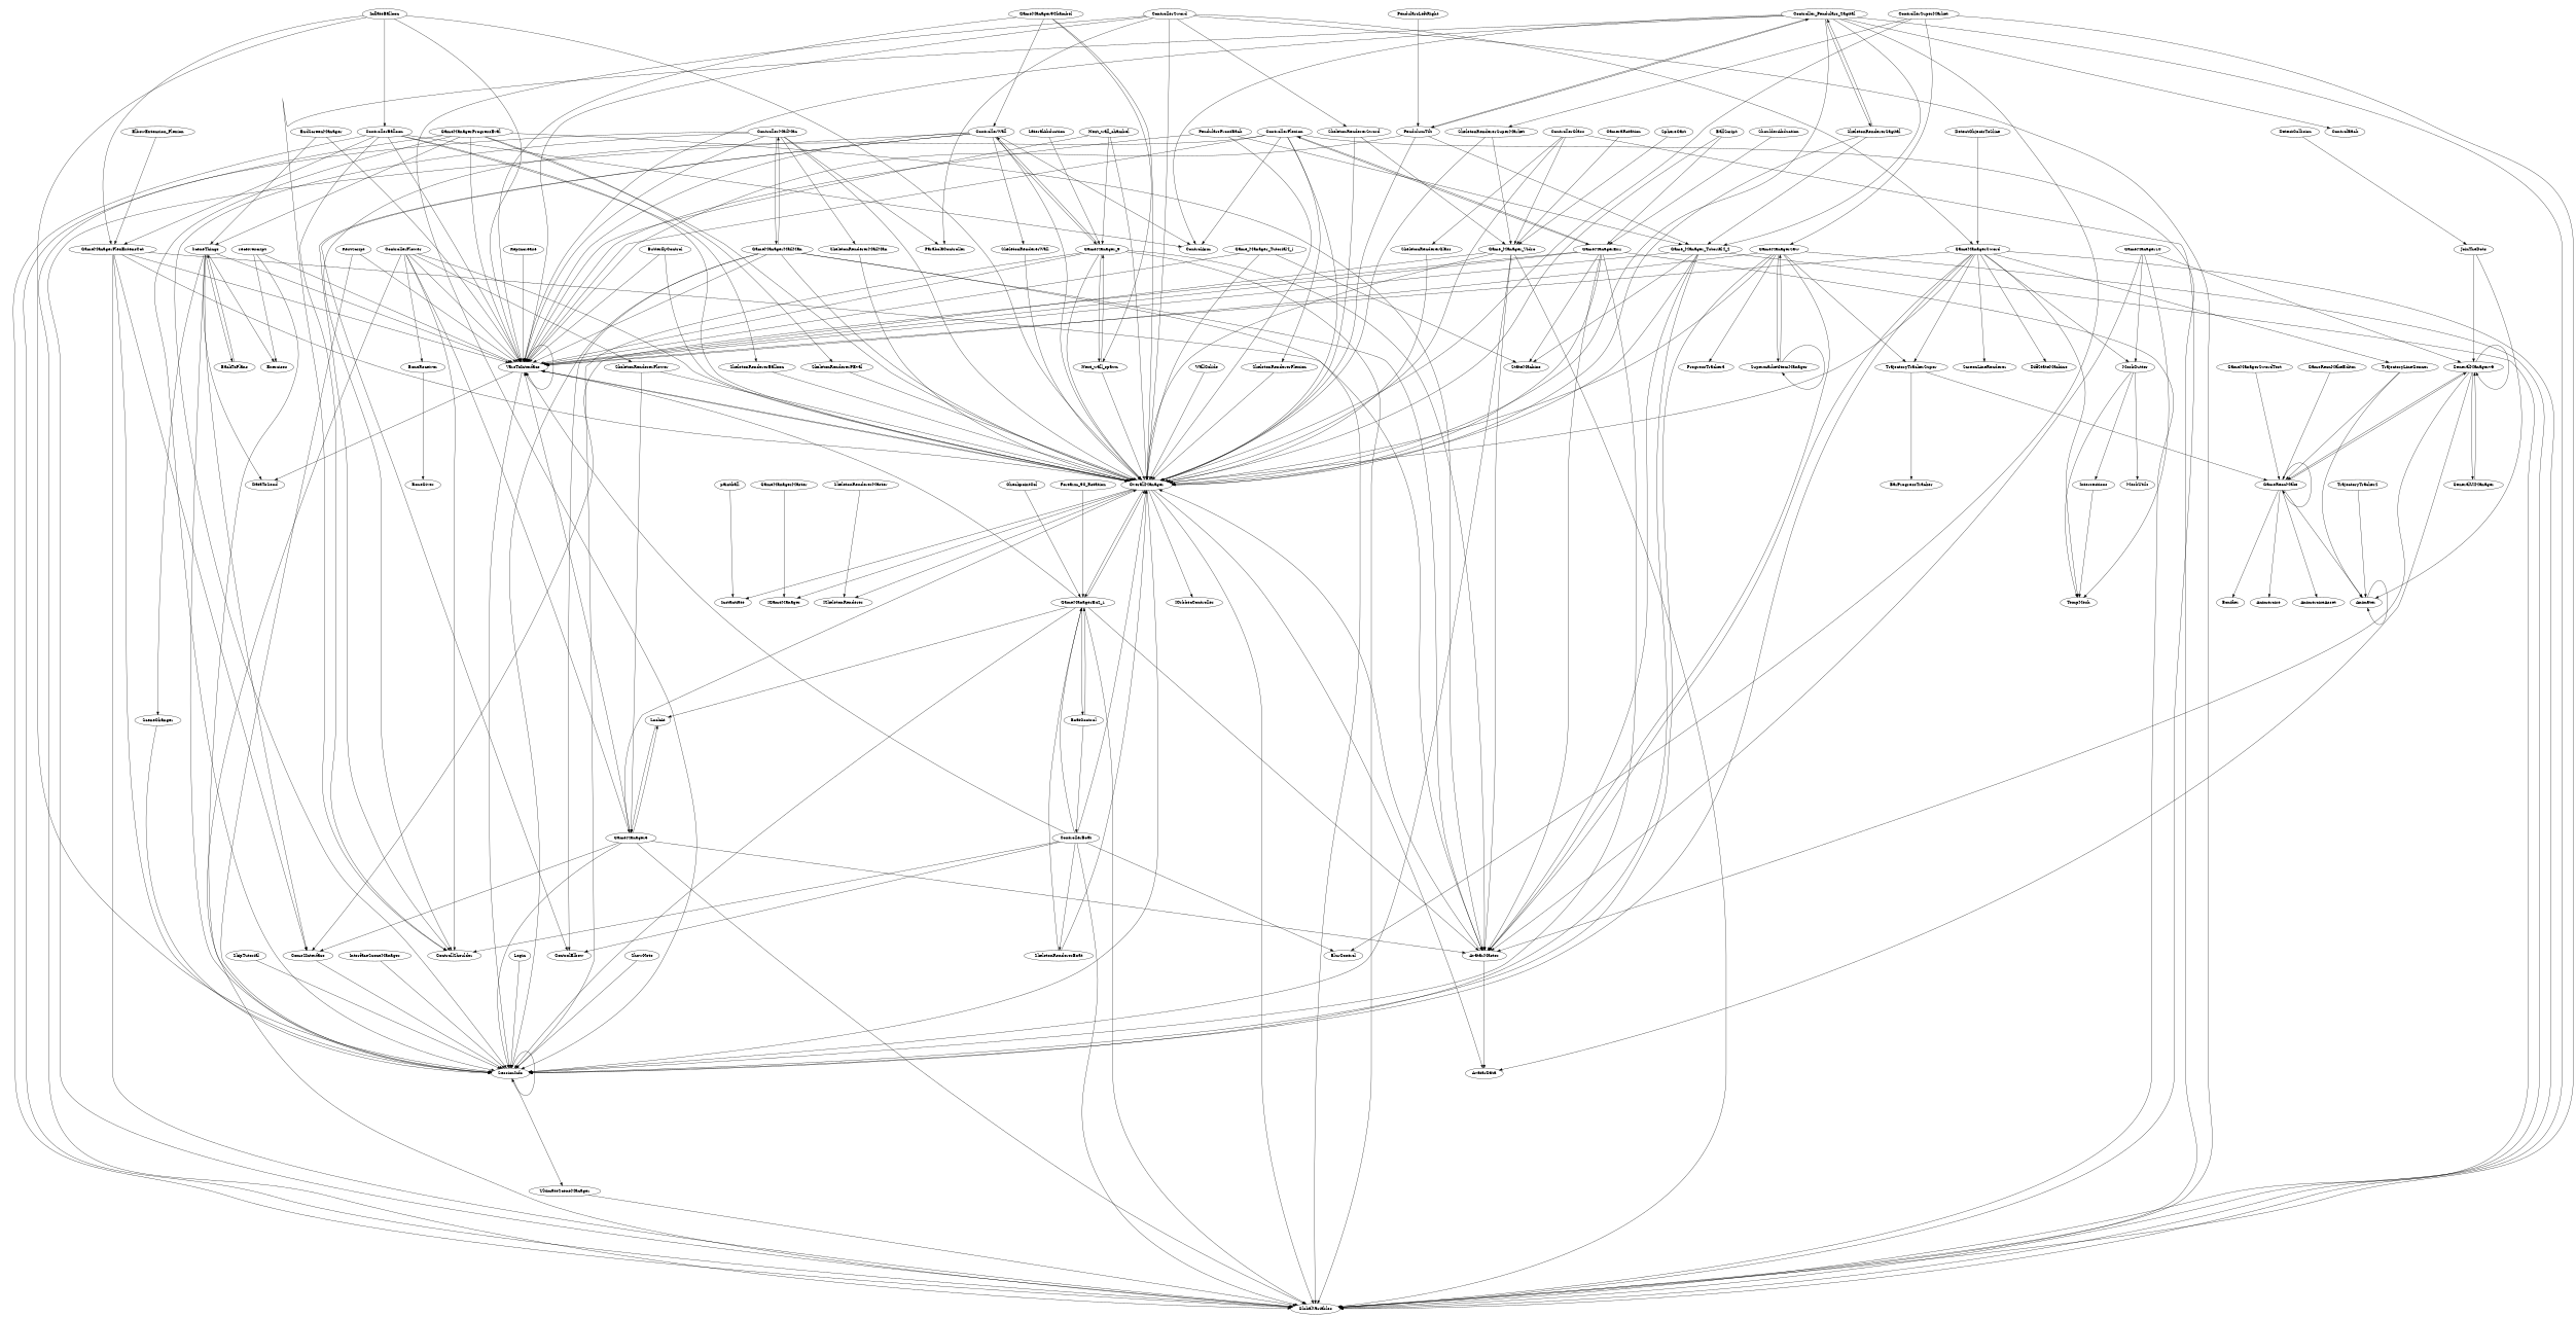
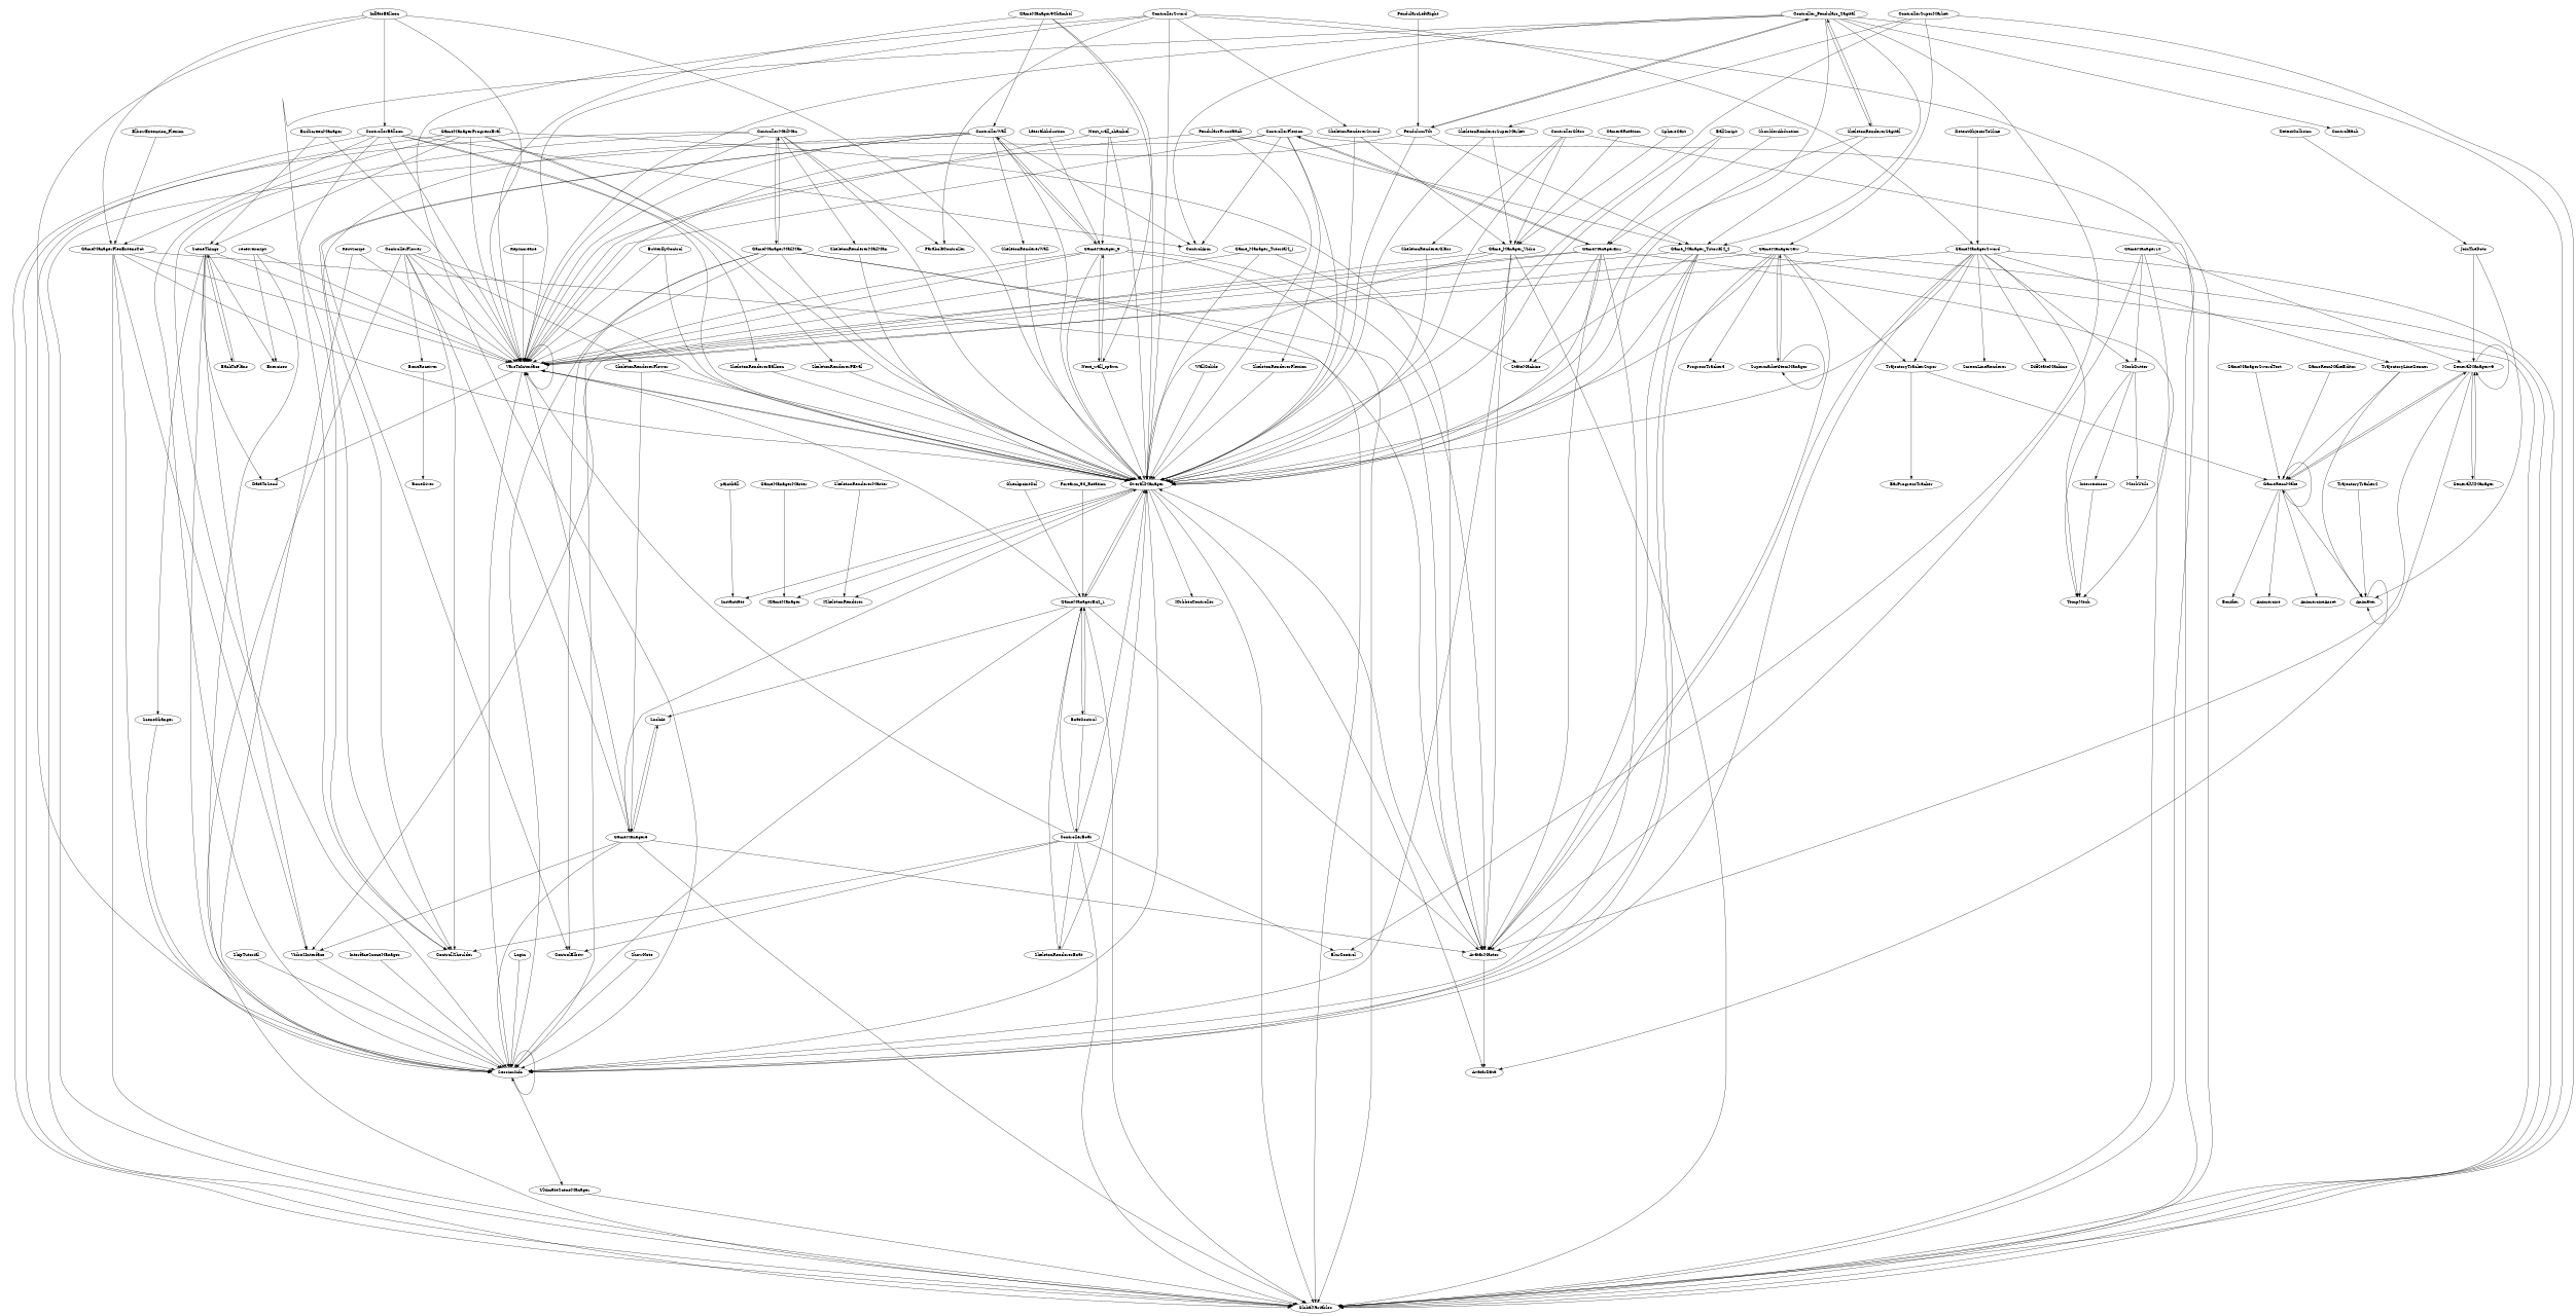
  digraph {
    nodesep=0.25
    ranksep=5.0
    RepIncrease
    VarsToInterface
    OverallManager
    SessionInfo
    DataToSend
    GlobalVariables
    Instantiate
    IGameManager
    AvatarData
    IOrbbecController
    GameManagerEx2_1
    ISkeletonRenderer
    UltimateSceneManager
    SkeletonRendererSuperMarket
    Game_Manager_Vidro
    AvatarMaster
    LookAt
    BoatControl
    TrajectoryTrackerSuper
    BarProgressTracker
    GameRecnMake
    n22 [label=GeneralManagerv6]
    Animater
    Animercise
    AnimerciseAsset
    Bonifier
    GeneralUIManager
    ControllerWall
    ControllShoulder
    GameManager_9
    SkeletonRendererWall
    ControlElbow
    ControlArm
    Next_wall_spawn
    GameManagerMailMan
    ControllerMailMan
    SkeletonRendererMailMan
    ParabolaController
    CameraRotation
    GameManagerEx1
    ControllerFlexion
-   Coms2Interface
+   Coms2Interface [label=Vidro2Interface]
    StateMachine
    SkeletonRendererFlexion
    Intersections
    TempMesh
    Game_Manager_Tutorial4_2
    SkeletonRendererSword
    receivescript
    Exercises
    MeshCutter
    MeshUtils
    Controller_Pendulars_Sagital
    BlurControl
    PendulumTilt
    ControlBack
    SkeletonRendererSagital
    GameManager5
    ControllerBoat
    GameManagerProgressEval
    SceneThings
    SkeletonRendererPEval
    SceneChanger
    BackToPlans
    DetectObjectsToSlice
    GameManagerSword
    TrajectoryLineGenner
    ScreenLineRenderer
    DiffStateMachine
    ControllerFlower
    BoneReceiver
    SkeletonRendererFlower
    BoneGiver
    ButterflyControl
    GameManager9Chambel
    Game_Manager_Tutorial4_1
    paintball
    InflateBalloon
    GameManagerFlexExtensCot
    ControllerBalloon
    SkeletonRendererBalloon
    GameManager10
    PendularsFrontBack
    ShowNote
    GameManagerSaw
    SupermarketItemManager
    ProgressTracker3
    LateralAbduction
    SkeletonRendererGlass
    RestScript
    SkeletonRendererMaster
    SkeletonRendererBoat
    ElbowExtension_Flexion
    ControllerGlass
    SkipTutorial
    ControllerSuperMarket
    ShoulderAbduction
    EndScreenManager
    InterfaceSceneManager
    SphereCast
    BallScript
    Login
    GameManagerMaster
    WallColide
    CheckpointCol
    Forearm_90_Rotation
    ControllerSword
    JoinTheDots
    PendularsLeftRight
    Next_wall_chambel
    TrajectoryTracker2
    GameManagerSwordTest
    GameRecnMakeEditor
    DetectCollision
    RepIncrease -> VarsToInterface
    VarsToInterface -> VarsToInterface
    VarsToInterface -> OverallManager
    VarsToInterface -> SessionInfo
    VarsToInterface -> DataToSend
    OverallManager -> VarsToInterface
    OverallManager -> SessionInfo
    OverallManager -> GlobalVariables
    OverallManager -> Instantiate
    OverallManager -> IGameManager
    OverallManager -> AvatarData
    OverallManager -> IOrbbecController
    OverallManager -> GameManagerEx2_1
    OverallManager -> ISkeletonRenderer
    SessionInfo -> SessionInfo
    SessionInfo -> UltimateSceneManager
    GameManagerEx2_1 -> VarsToInterface
    GameManagerEx2_1 -> OverallManager
    GameManagerEx2_1 -> SessionInfo
    GameManagerEx2_1 -> GlobalVariables
    GameManagerEx2_1 -> AvatarMaster
    GameManagerEx2_1 -> LookAt
    GameManagerEx2_1 -> BoatControl
    UltimateSceneManager -> GlobalVariables
    SkeletonRendererSuperMarket -> OverallManager
    SkeletonRendererSuperMarket -> Game_Manager_Vidro
    Game_Manager_Vidro -> VarsToInterface
    Game_Manager_Vidro -> OverallManager
    Game_Manager_Vidro -> SessionInfo
    Game_Manager_Vidro -> GlobalVariables
    Game_Manager_Vidro -> AvatarMaster
    AvatarMaster -> OverallManager
    AvatarMaster -> AvatarData
    LookAt -> GameManager5
    BoatControl -> GameManagerEx2_1
    BoatControl -> ControllerBoat
    TrajectoryTrackerSuper -> BarProgressTracker
    TrajectoryTrackerSuper -> GameRecnMake
    GameRecnMake -> GameRecnMake
    GameRecnMake -> n22
    GameRecnMake -> Animater
    GameRecnMake -> Animercise
    GameRecnMake -> AnimerciseAsset
    GameRecnMake -> Bonifier
    n22 -> AvatarData
    n22 -> AvatarMaster
    n22 -> GameRecnMake
    n22 -> n22
    n22 -> GeneralUIManager
    Animater -> Animater
    GeneralUIManager -> n22
    ControllerWall -> VarsToInterface
    ControllerWall -> OverallManager
    ControllerWall -> GlobalVariables
    ControllerWall -> ControllShoulder
    ControllerWall -> GameManager_9
    ControllerWall -> SkeletonRendererWall
    ControllerWall -> ControlElbow
    ControllerWall -> ControlArm
    GameManager_9 -> VarsToInterface
    GameManager_9 -> OverallManager
    GameManager_9 -> SessionInfo
    GameManager_9 -> GlobalVariables
    GameManager_9 -> AvatarMaster
    GameManager_9 -> ControllerWall
    GameManager_9 -> Next_wall_spawn
    SkeletonRendererWall -> OverallManager
    Next_wall_spawn -> OverallManager
    Next_wall_spawn -> GameManager_9
    GameManagerMailMan -> VarsToInterface
    GameManagerMailMan -> OverallManager
    GameManagerMailMan -> SessionInfo
    GameManagerMailMan -> GlobalVariables
    GameManagerMailMan -> AvatarMaster
    GameManagerMailMan -> ControlElbow
    GameManagerMailMan -> ControllerMailMan
    ControllerMailMan -> VarsToInterface
    ControllerMailMan -> OverallManager
    ControllerMailMan -> SessionInfo
    ControllerMailMan -> GlobalVariables
    ControllerMailMan -> GameManagerMailMan
    ControllerMailMan -> SkeletonRendererMailMan
    ControllerMailMan -> ParabolaController
    SkeletonRendererMailMan -> OverallManager
    CameraRotation -> Game_Manager_Vidro
    GameManagerEx1 -> VarsToInterface
    GameManagerEx1 -> OverallManager
    GameManagerEx1 -> SessionInfo
    GameManagerEx1 -> GlobalVariables
    GameManagerEx1 -> AvatarMaster
    GameManagerEx1 -> ControllerFlexion
    GameManagerEx1 -> Coms2Interface
    GameManagerEx1 -> StateMachine
    ControllerFlexion -> VarsToInterface
    ControllerFlexion -> OverallManager
    ControllerFlexion -> GlobalVariables
    ControllerFlexion -> ControllShoulder
    ControllerFlexion -> ControlArm
    ControllerFlexion -> GameManagerEx1
    ControllerFlexion -> SkeletonRendererFlexion
    Coms2Interface -> SessionInfo
    SkeletonRendererFlexion -> OverallManager
    Intersections -> TempMesh
    Game_Manager_Tutorial4_2 -> VarsToInterface
    Game_Manager_Tutorial4_2 -> OverallManager
    Game_Manager_Tutorial4_2 -> SessionInfo
    Game_Manager_Tutorial4_2 -> GlobalVariables
    Game_Manager_Tutorial4_2 -> AvatarMaster
    Game_Manager_Tutorial4_2 -> StateMachine
    SkeletonRendererSword -> OverallManager
    SkeletonRendererSword -> Game_Manager_Vidro
    receivescript -> VarsToInterface
    receivescript -> SessionInfo
    receivescript -> Exercises
    MeshCutter -> Intersections
    MeshCutter -> TempMesh
    MeshCutter -> MeshUtils
    Controller_Pendulars_Sagital -> VarsToInterface
    Controller_Pendulars_Sagital -> OverallManager
    Controller_Pendulars_Sagital -> GlobalVariables
    Controller_Pendulars_Sagital -> ControllShoulder
    Controller_Pendulars_Sagital -> ControlArm
    Controller_Pendulars_Sagital -> Game_Manager_Tutorial4_2
    Controller_Pendulars_Sagital -> BlurControl
    Controller_Pendulars_Sagital -> PendulumTilt
    Controller_Pendulars_Sagital -> ControlBack
    Controller_Pendulars_Sagital -> SkeletonRendererSagital
    PendulumTilt -> VarsToInterface
    PendulumTilt -> OverallManager
    PendulumTilt -> Game_Manager_Tutorial4_2
    PendulumTilt -> Controller_Pendulars_Sagital
    SkeletonRendererSagital -> OverallManager
    SkeletonRendererSagital -> Game_Manager_Tutorial4_2
    SkeletonRendererSagital -> Controller_Pendulars_Sagital
    GameManager5 -> VarsToInterface
    GameManager5 -> OverallManager
    GameManager5 -> SessionInfo
    GameManager5 -> GlobalVariables
    GameManager5 -> AvatarMaster
    GameManager5 -> LookAt
    GameManager5 -> Coms2Interface
    ControllerBoat -> VarsToInterface
    ControllerBoat -> OverallManager
    ControllerBoat -> GlobalVariables
    ControllerBoat -> GameManagerEx2_1
    ControllerBoat -> ControllShoulder
    ControllerBoat -> ControlElbow
    ControllerBoat -> BlurControl
    ControllerBoat -> SkeletonRendererBoat
    GameManagerProgressEval -> VarsToInterface
    GameManagerProgressEval -> OverallManager
    GameManagerProgressEval -> SessionInfo
    GameManagerProgressEval -> GlobalVariables
    GameManagerProgressEval -> AvatarMaster
    GameManagerProgressEval -> SceneThings
    GameManagerProgressEval -> SkeletonRendererPEval
    SceneThings -> VarsToInterface
    SceneThings -> SessionInfo
    SceneThings -> DataToSend
    SceneThings -> Coms2Interface
    SceneThings -> Exercises
    SceneThings -> SceneChanger
    SceneThings -> BackToPlans
    SkeletonRendererPEval -> OverallManager
    SceneChanger -> SessionInfo
    BackToPlans -> SceneThings
    DetectObjectsToSlice -> GameManagerSword
    GameManagerSword -> VarsToInterface
    GameManagerSword -> OverallManager
    GameManagerSword -> SessionInfo
    GameManagerSword -> GlobalVariables
    GameManagerSword -> AvatarMaster
    GameManagerSword -> TrajectoryTrackerSuper
    GameManagerSword -> TempMesh
    GameManagerSword -> MeshCutter
    GameManagerSword -> TrajectoryLineGenner
    GameManagerSword -> ScreenLineRenderer
    GameManagerSword -> DiffStateMachine
    TrajectoryLineGenner -> GameRecnMake
    TrajectoryLineGenner -> Animater
    ControllerFlower -> VarsToInterface
    ControllerFlower -> OverallManager
    ControllerFlower -> GlobalVariables
    ControllerFlower -> ControllShoulder
    ControllerFlower -> GameManager5
    ControllerFlower -> BoneReceiver
    ControllerFlower -> SkeletonRendererFlower
    BoneReceiver -> BoneGiver
    SkeletonRendererFlower -> OverallManager
    SkeletonRendererFlower -> GameManager5
    ButterflyControl -> VarsToInterface
    ButterflyControl -> OverallManager
    GameManager9Chambel -> VarsToInterface
    GameManager9Chambel -> OverallManager
    GameManager9Chambel -> ControllerWall
    GameManager9Chambel -> Next_wall_spawn
    Game_Manager_Tutorial4_1 -> VarsToInterface
    Game_Manager_Tutorial4_1 -> OverallManager
    Game_Manager_Tutorial4_1 -> StateMachine
    paintball -> Instantiate
    InflateBalloon -> VarsToInterface
    InflateBalloon -> OverallManager
    InflateBalloon -> SessionInfo
    InflateBalloon -> GameManagerFlexExtensCot
    InflateBalloon -> ControllerBalloon
    GameManagerFlexExtensCot -> VarsToInterface
    GameManagerFlexExtensCot -> OverallManager
    GameManagerFlexExtensCot -> SessionInfo
    GameManagerFlexExtensCot -> GlobalVariables
    GameManagerFlexExtensCot -> AvatarMaster
    GameManagerFlexExtensCot -> Coms2Interface
    ControllerBalloon -> VarsToInterface
    ControllerBalloon -> OverallManager
    ControllerBalloon -> GlobalVariables
    ControllerBalloon -> ControllShoulder
    ControllerBalloon -> ControlArm
    ControllerBalloon -> GameManagerFlexExtensCot
    ControllerBalloon -> SkeletonRendererBalloon
    SkeletonRendererBalloon -> OverallManager
    GameManager10 -> AvatarMaster
    GameManager10 -> n22
    GameManager10 -> TempMesh
    GameManager10 -> MeshCutter
    PendularsFrontBack -> VarsToInterface
    PendularsFrontBack -> OverallManager
    PendularsFrontBack -> Game_Manager_Tutorial4_2
    ShowNote -> SessionInfo
    GameManagerSaw -> VarsToInterface
    GameManagerSaw -> OverallManager
    GameManagerSaw -> SessionInfo
    GameManagerSaw -> GlobalVariables
    GameManagerSaw -> AvatarMaster
    GameManagerSaw -> TrajectoryTrackerSuper
    GameManagerSaw -> SupermarketItemManager
    GameManagerSaw -> ProgressTracker3
    SupermarketItemManager -> GameManagerSaw
    SupermarketItemManager -> SupermarketItemManager
    LateralAbduction -> GameManager_9
    SkeletonRendererGlass -> OverallManager
    RestScript -> VarsToInterface
    RestScript -> SessionInfo
    SkeletonRendererMaster -> ISkeletonRenderer
    SkeletonRendererBoat -> OverallManager
    SkeletonRendererBoat -> GameManagerEx2_1
    ElbowExtension_Flexion -> GameManagerFlexExtensCot
    ControllerGlass -> OverallManager
    ControllerGlass -> GlobalVariables
    ControllerGlass -> Game_Manager_Vidro
    ControllerGlass -> SkeletonRendererGlass
    SkipTutorial -> SessionInfo
    ControllerSuperMarket -> OverallManager
    ControllerSuperMarket -> GlobalVariables
    ControllerSuperMarket -> SkeletonRendererSuperMarket
    ControllerSuperMarket -> GameManagerSaw
    ShoulderAbduction -> GameManagerEx1
    EndScreenManager -> VarsToInterface
    EndScreenManager -> SceneThings
    InterfaceSceneManager -> SessionInfo
    SphereCast -> Game_Manager_Vidro
    BallScript -> OverallManager
    BallScript -> GameManagerEx1
    Login -> SessionInfo
    GameManagerMaster -> IGameManager
    WallColide -> OverallManager
    CheckpointCol -> GameManagerEx2_1
    Forearm_90_Rotation -> GameManagerEx2_1
    ControllerSword -> VarsToInterface
    ControllerSword -> OverallManager
    ControllerSword -> SessionInfo
    ControllerSword -> GlobalVariables
    ControllerSword -> ParabolaController
    ControllerSword -> SkeletonRendererSword
    ControllerSword -> GameManagerSword
    JoinTheDots -> n22
    JoinTheDots -> Animater
    PendularsLeftRight -> PendulumTilt
    Next_wall_chambel -> VarsToInterface
    Next_wall_chambel -> OverallManager
    Next_wall_chambel -> GameManager_9
    TrajectoryTracker2 -> Animater
    GameManagerSwordTest -> GameRecnMake
    GameRecnMakeEditor -> GameRecnMake
    DetectCollision -> JoinTheDots
  }
